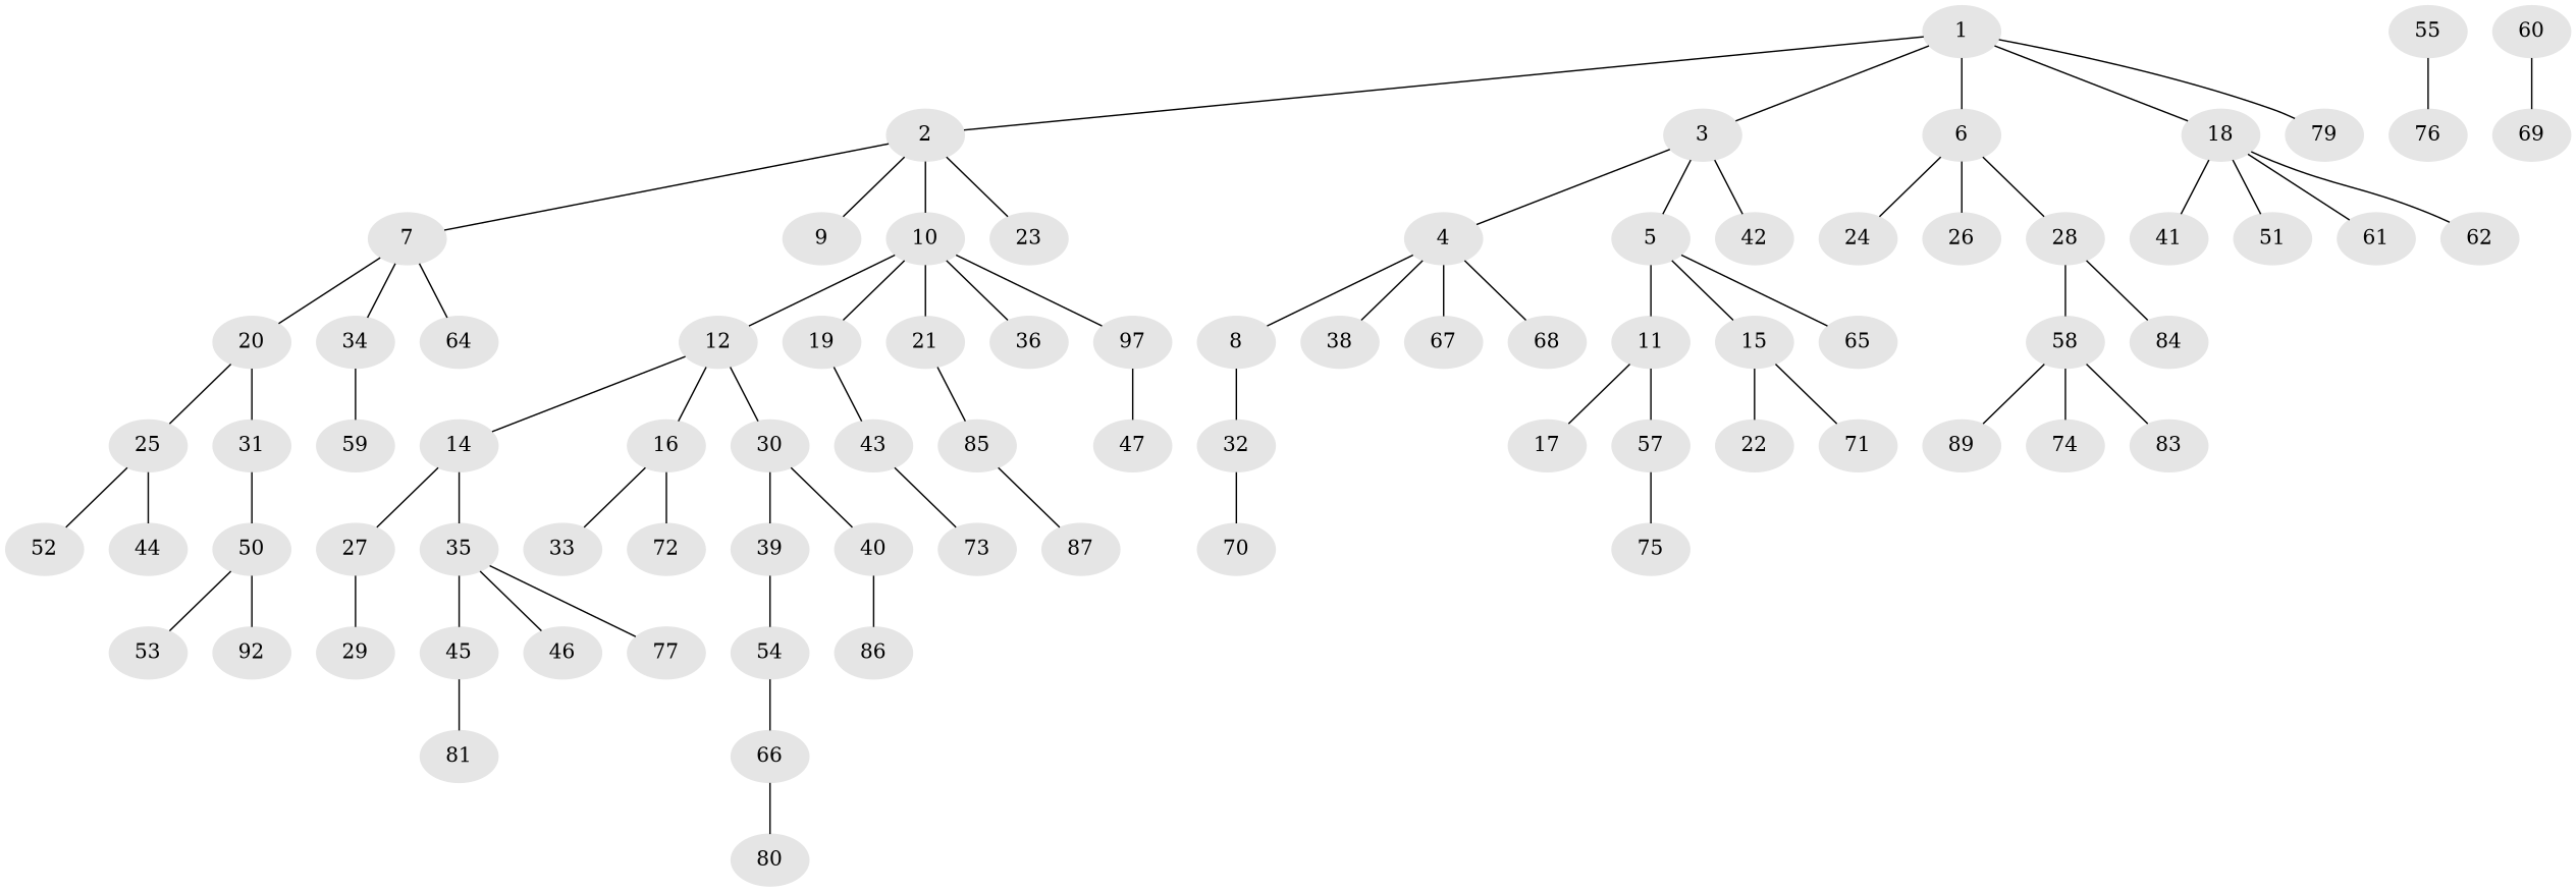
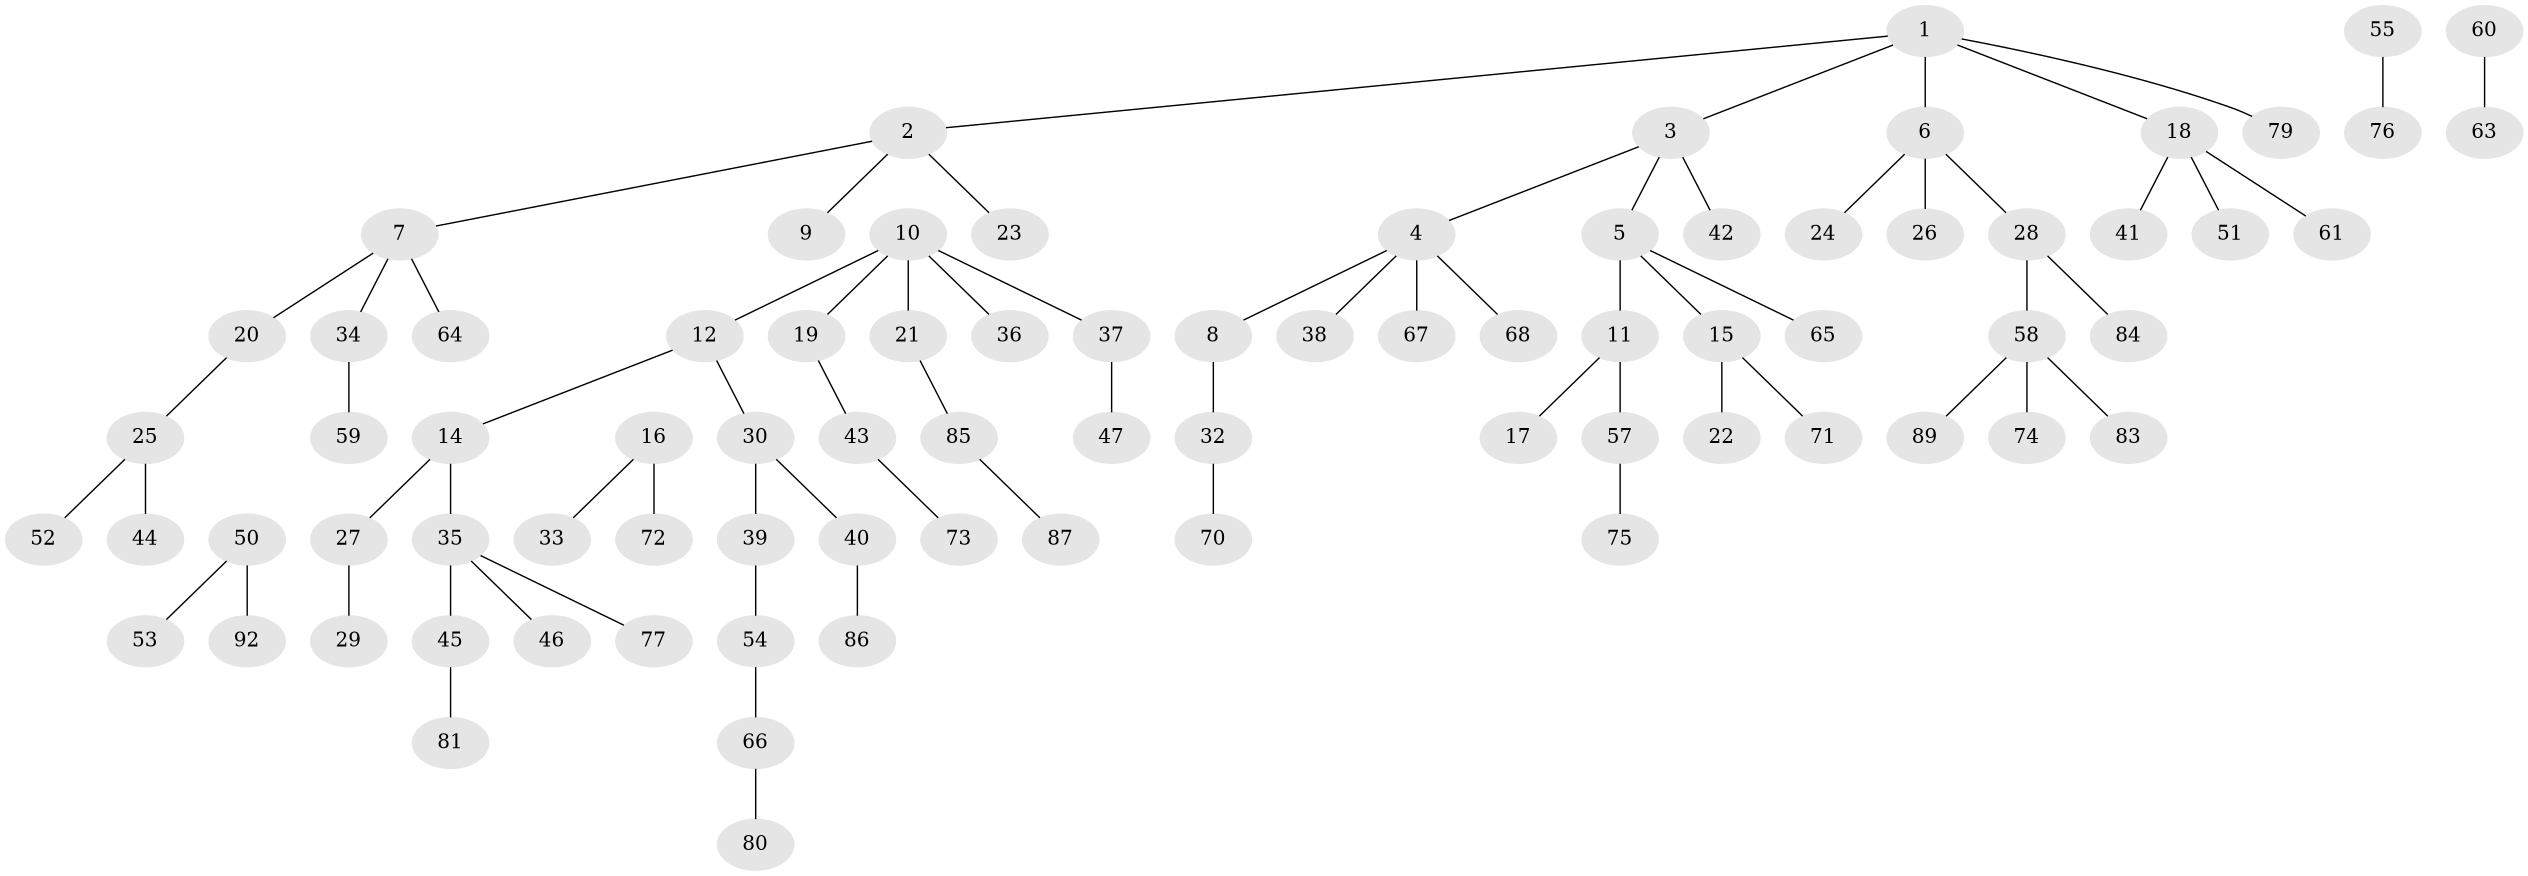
  graph {
    node [color=gray90 style=filled]
    1
    2
    3
    6
    18
    79
    7
    9
    10
    23
    4
    5
    42
    24
    26
    28
    41
    51
    61
-   62
    20
    34
    64
    12
    19
    21
    36
-   37 [label=97]
+   37
    8
    38
    67
    68
    11
    15
    65
    32
    17
    57
    22
    71
    58
    84
    25
-   31
    59
    70
    14
    16
    30
    43
    85
    47
    75
    27
    35
    33
    72
    39
    40
    29
    45
    46
    77
    73
    52
    44
    50
    87
    n69 [label=89]
    74
    83
    54
    86
    53
    n75 [label=92]
    81
    66
    55
    76
    80
    60
-   63 [label=69]
+   63
    1 -- 2
    1 -- 3
    1 -- 6
    1 -- 18
    1 -- 79
    2 -- 7
    2 -- 9
-   2 -- 10
    2 -- 23
    3 -- 4
    3 -- 5
    3 -- 42
    6 -- 24
    6 -- 26
    6 -- 28
    18 -- 41
    18 -- 51
    18 -- 61
-   18 -- 62
    7 -- 20
    7 -- 34
    7 -- 64
    10 -- 12
    10 -- 19
    10 -- 21
    10 -- 36
    10 -- 37
    4 -- 8
    4 -- 38
    4 -- 67
    4 -- 68
    5 -- 11
    5 -- 15
    5 -- 65
    28 -- 58
    28 -- 84
    20 -- 25
-   20 -- 31
    34 -- 59
    12 -- 14
-   12 -- 16
    12 -- 30
    19 -- 43
    21 -- 85
    37 -- 47
    8 -- 32
    11 -- 17
    11 -- 57
    15 -- 22
    15 -- 71
    32 -- 70
    57 -- 75
    58 -- n69
    58 -- 74
    58 -- 83
    25 -- 52
    25 -- 44
-   31 -- 50
    14 -- 27
    14 -- 35
    16 -- 33
    16 -- 72
    30 -- 39
    30 -- 40
    43 -- 73
    85 -- 87
    27 -- 29
    35 -- 45
    35 -- 46
    35 -- 77
    39 -- 54
    40 -- 86
    45 -- 81
    50 -- 53
    50 -- n75
    54 -- 66
    66 -- 80
    55 -- 76
    60 -- 63
  }
